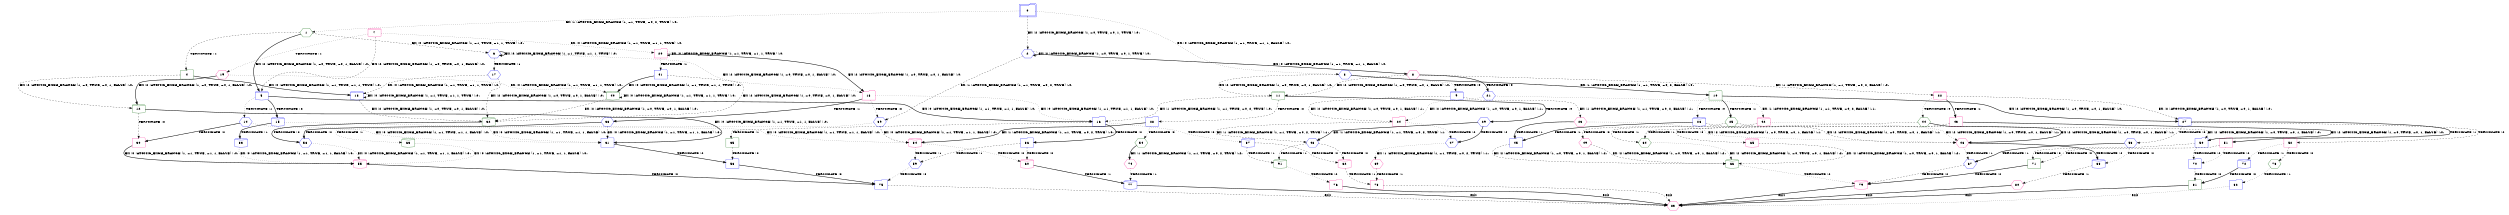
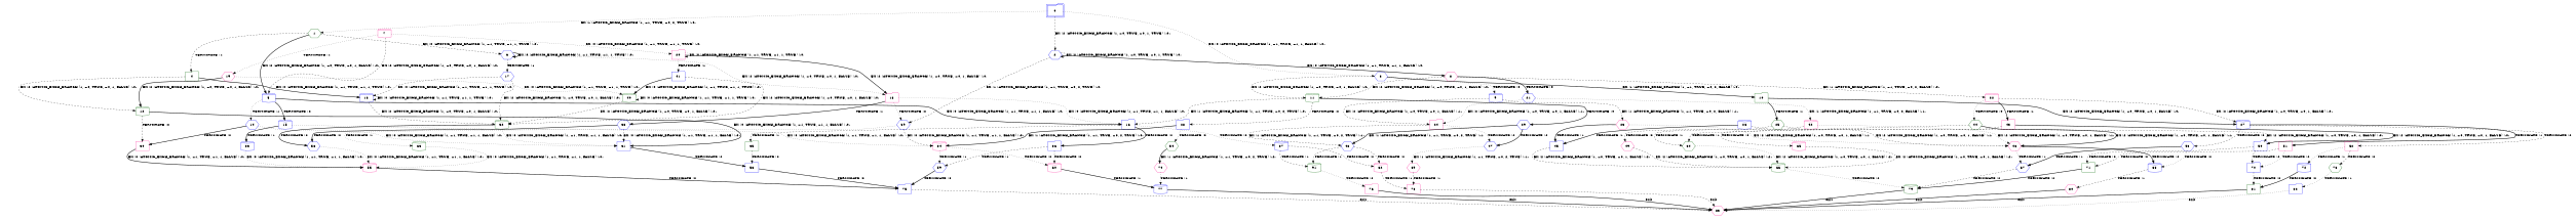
  digraph {
    node [color=blue shape=hexagon]
    edge [style=dashed]
    0 [peripheries=2 shape=folder]
    1 [color=darkgreen]
    2
    3
    4 [color=darkgreen shape=folder]
    5 [shape=cylinder]
    6
    8 [color=deeppink]
    39
    9 [shape=cylinder]
    10 [color=darkgreen shape=folder]
    11 [color=darkgreen shape=cylinder]
    12 [color=darkgreen shape=cylinder]
    13 [shape=cylinder]
    14
    15 [shape=cylinder]
    16 [shape=folder]
    17
    18 [color=deeppink shape=folder]
    7 [color=deeppink shape=cylinder]
    19 [color=deeppink]
    20 [color=deeppink shape=folder]
    21
    22 [color=deeppink shape=cylinder]
    23 [color=deeppink]
    24 [color=deeppink shape=folder]
    25 [color=darkgreen]
    26 [shape=cylinder]
    27 [shape=cylinder]
    28 [shape=folder]
    29
    30 [color=deeppink shape=folder]
    31 [shape=folder]
    32 [color=darkgreen shape=cylinder]
    33 [shape=cylinder]
    34 [color=deeppink shape=cylinder]
    35 [color=darkgreen shape=folder]
    36 [shape=folder]
    37 [shape=cylinder]
    38
    40 [color=darkgreen shape=cylinder]
    41 [shape=folder]
    42 [color=deeppink shape=cylinder]
    43 [color=deeppink shape=folder]
    44 [color=darkgreen]
    45 [shape=folder]
    46 [color=deeppink]
    47
    48
    49 [color=deeppink]
    50 [shape=folder]
    51 [color=deeppink shape=folder]
    52 [color=deeppink shape=folder]
    53
    54 [color=darkgreen]
    55 [color=deeppink shape=cylinder]
    56 [shape=folder]
    58
    59
    60 [color=deeppink shape=cylinder]
    n61 [color=darkgreen label=91 shape=cylinder]
    62 [color=deeppink shape=cylinder]
    63 [color=darkgreen shape=cylinder]
    64 [color=darkgreen]
    65 [color=deeppink shape=cylinder]
    66 [color=darkgreen shape=cylinder]
    67
    68 [shape=cylinder]
    69 [color=deeppink]
    70 [shape=folder]
    71 [color=darkgreen shape=folder]
    72 [shape=cylinder]
    73 [color=darkgreen]
    74 [color=deeppink]
    75 [shape=folder]
    77 [shape=cylinder]
    76 [color=deeppink shape=folder]
    78 [color=deeppink shape=folder]
-   79 [color=deeppink shape=cylinder]
+   79 [color=darkgreen shape=cylinder]
    80 [color=deeppink]
    81 [color=darkgreen shape=folder]
    82 [shape=folder]
    83 [color=deeppink]
    0 -> 1 [label="EX !1 !ATOMIC_EXCH_BRANCH (1, +1, TRUE, +0, 2, TRUE) !:0:" style=dotted]
    0 -> 2 [label="EX !2 !ATOMIC_EXCH_BRANCH (1, +0, TRUE, +0, 1, TRUE) !:0:"]
    0 -> 3 [label="EX !0 !ATOMIC_EXCH_BRANCH (1, +1, TRUE, +1, 1, FALSE) !:0:" style=dotted]
    1 -> 4 [label="TERMINATE !1"]
    1 -> 5 [label="EX !2 !ATOMIC_EXCH_BRANCH (1, +0, TRUE, +0, 1, FALSE) !:0:" style=bold]
    1 -> 6 [label="EX !0 !ATOMIC_EXCH_BRANCH (1, +1, TRUE, +1, 1, TRUE) !:0:"]
    2 -> 2 [label="EX !2 !ATOMIC_EXCH_BRANCH (1, +0, TRUE, +0, 1, TRUE) !:0:"]
    2 -> 8 [label="EX !0 !ATOMIC_EXCH_BRANCH (1, +1, TRUE, +1, 1, FALSE) !:0:" style=bold]
    2 -> 39 [label="EX !1 !ATOMIC_EXCH_BRANCH (1, +1, TRUE, +0, 2, TRUE) !:0:"]
    3 -> 9 [label="TERMINATE !0" style=dotted]
    3 -> 10 [label="EX !1 !ATOMIC_EXCH_BRANCH (1, +1, TRUE, +0, 2, FALSE) !:0:" style=bold]
    3 -> 11 [label="EX !2 !ATOMIC_EXCH_BRANCH (1, +0, TRUE, +0, 1, FALSE) !:0:"]
    4 -> 12 [label="EX !2 !ATOMIC_EXCH_BRANCH (1, +0, TRUE, +0, 1, FALSE) !:0:"]
    4 -> 13 [label="EX !0 !ATOMIC_EXCH_BRANCH (1, +1, TRUE, +1, 1, TRUE) !:0:" style=bold]
    5 -> 14 [label="TERMINATE !1" style=dotted]
    5 -> 15 [label="TERMINATE !2" style=bold]
    5 -> 16 [label="EX !0 !ATOMIC_EXCH_BRANCH (1, +1, TRUE, +1, 1, FALSE) !:0:" style=bold]
    6 -> 6 [label="EX !0 !ATOMIC_EXCH_BRANCH (1, +1, TRUE, +1, 1, TRUE) !:0:" style=bold]
    6 -> 17 [label="TERMINATE !1"]
    6 -> 18 [label="EX !2 !ATOMIC_EXCH_BRANCH (1, +0, TRUE, +0, 1, FALSE) !:0:" style=dotted]
    8 -> 11 [label="EX !2 !ATOMIC_EXCH_BRANCH (1, +0, TRUE, +0, 1, FALSE) !:0:"]
    8 -> 21 [label="TERMINATE !0" style=bold]
    8 -> 22 [label="EX !1 !ATOMIC_EXCH_BRANCH (1, +1, TRUE, +0, 2, FALSE) !:0:"]
    39 -> 34 [label="EX !0 !ATOMIC_EXCH_BRANCH (1, +1, TRUE, +1, 1, FALSE) !:0:"]
    39 -> 63 [label="TERMINATE !1" style=dotted]
    9 -> 23 [label="EX !1 !ATOMIC_EXCH_BRANCH (1, +1, TRUE, +0, 2, FALSE) !:1:"]
    9 -> 24 [label="EX !2 !ATOMIC_EXCH_BRANCH (1, +0, TRUE, +0, 1, FALSE) !:1:"]
    10 -> 25 [label="TERMINATE !1" style=bold]
-   10 -> 26 [label="TERMINATE !0" style=dotted]
    10 -> 27 [label="EX !2 !ATOMIC_EXCH_BRANCH (1, +0, TRUE, +0, 1, FALSE) !:0:" style=bold]
    11 -> 16 [label="EX !1 !ATOMIC_EXCH_BRANCH (1, +1, TRUE, +0, 2, TRUE) !:0:"]
    11 -> 28 [label="TERMINATE !2"]
    11 -> 29 [label="TERMINATE !0" style=bold]
    12 -> 30 [label="TERMINATE !2"]
    12 -> 31 [label="EX !0 !ATOMIC_EXCH_BRANCH (1, +1, TRUE, +1, 1, FALSE) !:0:" style=bold]
    13 -> 13 [label="EX !0 !ATOMIC_EXCH_BRANCH (1, +1, TRUE, +1, 1, TRUE) !:0:"]
    13 -> 32 [label="EX !2 !ATOMIC_EXCH_BRANCH (1, +0, TRUE, +0, 1, FALSE) !:0:"]
    14 -> 30 [label="TERMINATE !2" style=bold]
    14 -> 31 [label="EX !0 !ATOMIC_EXCH_BRANCH (1, +1, TRUE, +1, 1, FALSE) !:0:" style=dotted]
    15 -> 33 [label="TERMINATE !1" style=bold]
    15 -> 34 [label="EX !0 !ATOMIC_EXCH_BRANCH (1, +1, TRUE, +1, 1, FALSE) !:0:" style=dotted]
    16 -> 35 [label="TERMINATE !1"]
    16 -> 36 [label="TERMINATE !2" style=bold]
    16 -> 37 [label="TERMINATE !0" style=dotted]
    17 -> 13 [label="EX !0 !ATOMIC_EXCH_BRANCH (1, +1, TRUE, +1, 1, TRUE) !:0:"]
    17 -> 32 [label="EX !2 !ATOMIC_EXCH_BRANCH (1, +0, TRUE, +0, 1, FALSE) !:0:"]
    18 -> 39 [label="TERMINATE !2" style=dotted]
    18 -> 16 [label="EX !0 !ATOMIC_EXCH_BRANCH (1, +1, TRUE, +1, 1, FALSE) !:0:" style=dotted]
    18 -> 38 [label="TERMINATE !1" style=bold]
    7 -> 5 [label="EX !2 !ATOMIC_EXCH_BRANCH (1, +0, TRUE, +0, 1, FALSE) !:0:"]
    7 -> 19 [label="TERMINATE !1" style=dotted]
    7 -> 20 [label="EX !0 !ATOMIC_EXCH_BRANCH (1, +1, TRUE, +1, 1, TRUE) !:0:" style=dotted]
    19 -> 12 [label="EX !2 !ATOMIC_EXCH_BRANCH (1, +0, TRUE, +0, 1, FALSE) !:0:" style=bold]
    19 -> 40 [label="EX !0 !ATOMIC_EXCH_BRANCH (1, +1, TRUE, +1, 1, TRUE) !:0:" style=dotted]
    20 -> 18 [label="EX !2 !ATOMIC_EXCH_BRANCH (1, +0, TRUE, +0, 1, FALSE) !:0:" style=bold]
    20 -> 20 [label="EX !0 !ATOMIC_EXCH_BRANCH (1, +1, TRUE, +1, 1, TRUE) !:0:" style=dotted]
    20 -> 41 [label="TERMINATE !1" style=dotted]
    21 -> 24 [label="EX !2 !ATOMIC_EXCH_BRANCH (1, +0, TRUE, +0, 1, FALSE) !:1:" style=dotted]
    21 -> 42 [label="EX !1 !ATOMIC_EXCH_BRANCH (1, +1, TRUE, +0, 2, FALSE) !:1:" style=dotted]
    22 -> 27 [label="EX !2 !ATOMIC_EXCH_BRANCH (1, +0, TRUE, +0, 1, FALSE) !:0:"]
    22 -> 43 [label="TERMINATE !1" style=bold]
    22 -> 44 [label="TERMINATE !0" style=dotted]
    23 -> 45 [label="TERMINATE !1" style=bold]
    23 -> 46 [label="EX !2 !ATOMIC_EXCH_BRANCH (1, +0, TRUE, +0, 1, FALSE) !:1:" style=dotted]
    24 -> 47 [label="TERMINATE !2" style=dotted]
    24 -> 48 [label="EX !1 !ATOMIC_EXCH_BRANCH (1, +1, TRUE, +0, 2, TRUE) !:1:"]
    25 -> 49 [label="TERMINATE !0"]
    25 -> 50 [label="EX !2 !ATOMIC_EXCH_BRANCH (1, +0, TRUE, +0, 1, FALSE) !:0:"]
    26 -> 45 [label="TERMINATE !1" style=bold]
    26 -> 46 [label="EX !2 !ATOMIC_EXCH_BRANCH (1, +0, TRUE, +0, 1, FALSE) !:1:"]
    27 -> 51 [label="TERMINATE !1" style=bold]
    27 -> 52 [label="TERMINATE !2"]
    27 -> 53 [label="TERMINATE !0"]
    28 -> 34 [label="EX !1 !ATOMIC_EXCH_BRANCH (1, +1, TRUE, +0, 2, TRUE) !:0:" style=bold]
    28 -> 54 [label="TERMINATE !0" style=dotted]
    29 -> 47 [label="TERMINATE !2" style=bold]
    29 -> 48 [label="EX !1 !ATOMIC_EXCH_BRANCH (1, +1, TRUE, +0, 2, TRUE) !:1:" style=bold]
    30 -> 55 [label="EX !0 !ATOMIC_EXCH_BRANCH (1, +1, TRUE, +1, 1, FALSE) !:0:" style=bold]
    31 -> 56 [label="TERMINATE !2" style=bold]
    32 -> 31 [label="EX !0 !ATOMIC_EXCH_BRANCH (1, +1, TRUE, +1, 1, FALSE) !:0:" style=dotted]
    32 -> 58 [label="TERMINATE !2" style=bold]
    33 -> 55 [label="EX !0 !ATOMIC_EXCH_BRANCH (1, +1, TRUE, +1, 1, FALSE) !:0:" style=dotted]
    34 -> 59 [label="TERMINATE !1" style=dotted]
    34 -> 60 [label="TERMINATE !0" style=dotted]
    35 -> 56 [label="TERMINATE !2"]
    36 -> 59 [label="TERMINATE !1"]
    36 -> 60 [label="TERMINATE !0"]
    37 -> n61 [label="TERMINATE !1"]
    37 -> 62 [label="TERMINATE !2"]
    38 -> 31 [label="EX !0 !ATOMIC_EXCH_BRANCH (1, +1, TRUE, +1, 1, FALSE) !:0:"]
    38 -> 58 [label="TERMINATE !2" style=bold]
    40 -> 32 [label="EX !2 !ATOMIC_EXCH_BRANCH (1, +0, TRUE, +0, 1, FALSE) !:0:"]
    40 -> 40 [label="EX !0 !ATOMIC_EXCH_BRANCH (1, +1, TRUE, +1, 1, TRUE) !:0:" style=dotted]
    41 -> 32 [label="EX !2 !ATOMIC_EXCH_BRANCH (1, +0, TRUE, +0, 1, FALSE) !:0:"]
    41 -> 40 [label="EX !0 !ATOMIC_EXCH_BRANCH (1, +1, TRUE, +1, 1, TRUE) !:0:" style=bold]
    42 -> 46 [label="EX !2 !ATOMIC_EXCH_BRANCH (1, +0, TRUE, +0, 1, FALSE) !:1:" style=dotted]
    42 -> 64 [label="TERMINATE !1"]
    43 -> 50 [label="EX !2 !ATOMIC_EXCH_BRANCH (1, +0, TRUE, +0, 1, FALSE) !:0:" style=bold]
    43 -> 65 [label="TERMINATE !0"]
    44 -> 46 [label="EX !2 !ATOMIC_EXCH_BRANCH (1, +0, TRUE, +0, 1, FALSE) !:1:" style=bold]
    44 -> 64 [label="TERMINATE !1"]
    45 -> 66 [label="EX !2 !ATOMIC_EXCH_BRANCH (1, +0, TRUE, +0, 1, FALSE) !:2:"]
    46 -> 67 [label="TERMINATE !1" style=dotted]
    46 -> 68 [label="TERMINATE !2" style=bold]
    47 -> 69 [label="EX !1 !ATOMIC_EXCH_BRANCH (1, +1, TRUE, +0, 2, TRUE) !:1:" style=dotted]
    48 -> n61 [label="TERMINATE !1"]
    48 -> 62 [label="TERMINATE !2"]
    49 -> 66 [label="EX !2 !ATOMIC_EXCH_BRANCH (1, +0, TRUE, +0, 1, FALSE) !:2:"]
    50 -> 70 [label="TERMINATE !2"]
    50 -> 71 [label="TERMINATE !0"]
    51 -> 70 [label="TERMINATE !2" style=dotted]
    51 -> 71 [label="TERMINATE !0"]
    52 -> 72 [label="TERMINATE !1" style=dotted]
    52 -> 73 [label="TERMINATE !0"]
    53 -> 67 [label="TERMINATE !1" style=bold]
    53 -> 68 [label="TERMINATE !2" style=dotted]
    54 -> 74 [label="EX !1 !ATOMIC_EXCH_BRANCH (1, +1, TRUE, +0, 2, TRUE) !:2:" style=bold]
    55 -> 75 [label="TERMINATE !0" style=bold]
    56 -> 75 [label="TERMINATE !0" style=bold]
    58 -> 55 [label="EX !0 !ATOMIC_EXCH_BRANCH (1, +1, TRUE, +1, 1, FALSE) !:0:" style=dotted]
-   59 -> 75 [label="TERMINATE !0" style=dotted]
+   59 -> 75 [label="TERMINATE !0" style=bold]
    60 -> 77 [label="TERMINATE !1" style=bold]
    n61 -> 76 [label="TERMINATE !2" style=dotted]
    62 -> 78 [label="TERMINATE !1"]
    63 -> 55 [label="EX !0 !ATOMIC_EXCH_BRANCH (1, +1, TRUE, +1, 1, FALSE) !:0:" style=dotted]
    64 -> 66 [label="EX !2 !ATOMIC_EXCH_BRANCH (1, +0, TRUE, +0, 1, FALSE) !:2:" style=dotted]
    65 -> 66 [label="EX !2 !ATOMIC_EXCH_BRANCH (1, +0, TRUE, +0, 1, FALSE) !:2:"]
    66 -> 79 [label="TERMINATE !2" style=dotted]
    67 -> 79 [label="TERMINATE !2"]
    68 -> 80 [label="TERMINATE !1"]
    69 -> 78 [label="TERMINATE !1"]
    70 -> 81 [label="TERMINATE !0"]
    71 -> 79 [label="TERMINATE !2" style=bold]
    72 -> 81 [label="TERMINATE !0" style=bold]
    73 -> 82 [label="TERMINATE !1" style=dotted]
    74 -> 77 [label="TERMINATE !1" style=dotted]
    75 -> 83 [label=exit]
    77 -> 83 [label=exit style=bold]
    76 -> 83 [label=exit style=bold]
    78 -> 83 [label=exit]
    79 -> 83 [label=exit style=bold]
    80 -> 83 [label=exit style=bold]
    81 -> 83 [label=exit style=bold]
    82 -> 83 [label=exit style=dotted]
  }
